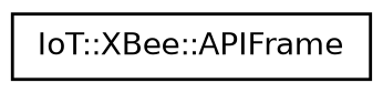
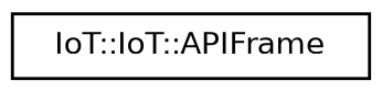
  digraph {
    rankdir=LR
-   n1 [color=black fillcolor=white fontname=Helvetica fontsize=10 height=0.2 label="IoT::XBee::APIFrame" shape=record style=filled width=0.4]
+   n1 [color=black fillcolor=white fontname=Helvetica fontsize=10 height=0.2 label="IoT::IoT::APIFrame" shape=record style=filled width=0.4]
  }
